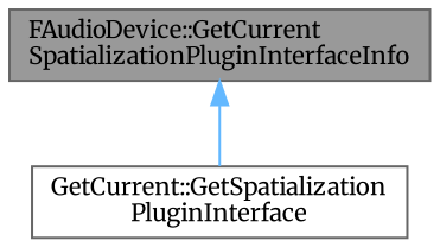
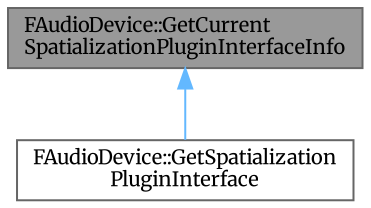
  digraph {
    rankdir=TB
    fontname=Merriweather
    node [fontname=Merriweather fontsize=10 shape=box style=filled]
    n1 [color=gray40 fillcolor=grey60 fontcolor=black height=0.2 label="FAudioDevice::GetCurrent\lSpatializationPluginInterfaceInfo" width=0.4]
-   n2 [color=grey40 fillcolor=white height=0.2 label="GetCurrent::GetSpatialization\lPluginInterface" width=0.4]
+   n2 [color=grey40 fillcolor=white height=0.2 label="FAudioDevice::GetSpatialization\lPluginInterface" width=0.4]
    n1 -> n2 [color=steelblue1 dir=back fontname=Merriweather fontsize=10 labelfontname=Helvetica labelfontsize=10 style=solid]
  }
